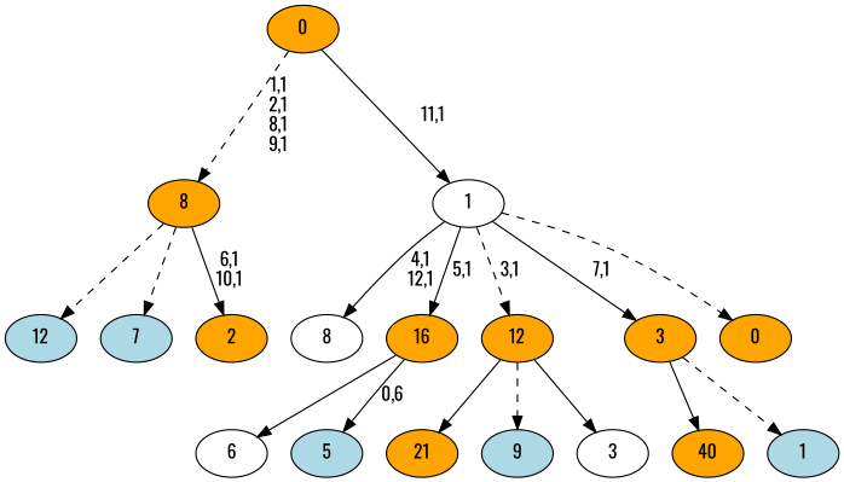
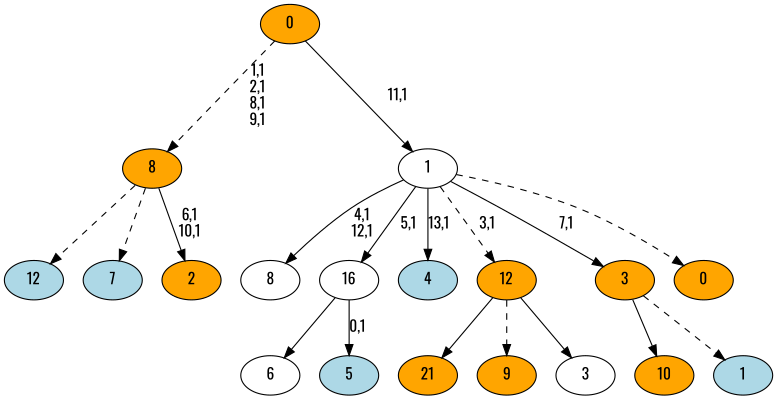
  digraph {
    fontname=Oswald
    node [fillcolor=orange fontname=Oswald style=filled]
    edge [fontname=Oswald style=solid]
    n1 [fillcolor=lightblue label=12]
    n2 [label=21]
-   n3 [label=40]
-   n4 [fillcolor=lightblue label=9]
+   n3 [label=10]
+   n4 [label=9]
    n5 [fillcolor=white label=8]
    n6 [fillcolor=lightblue label=7]
    n7 [fillcolor=white label=6]
    n8 [fillcolor=lightblue label=5]
-   16
+   16 [fillcolor=white]
+   n10 [fillcolor=lightblue label=4]
    n11 [fillcolor=white label=3]
    12
    n13 [label=2]
    8
    n15 [fillcolor=lightblue label=1]
    3
    n17 [label=0]
    1 [fillcolor=white]
    0
    16 -> n7
-   16 -> n8 [label="0,6"]
+   16 -> n8 [label="0,1"]
    12 -> n2
    12 -> n4 [style=dashed]
    12 -> n11
    8 -> n1 [style=dashed]
    8 -> n6 [style=dashed]
    8 -> n13 [label="6,1\n10,1"]
    3 -> n3
    3 -> n15 [style=dashed]
    1 -> n5 [label="4,1\n12,1"]
    1 -> 16 [label="5,1"]
+   1 -> n10 [label="13,1"]
    1 -> 12 [label="3,1" style=dashed]
    1 -> 3 [label="7,1"]
    1 -> n17 [style=dashed]
    0 -> 8 [label="1,1\n2,1\n8,1\n9,1" style=dashed]
    0 -> 1 [label="11,1"]
  }
